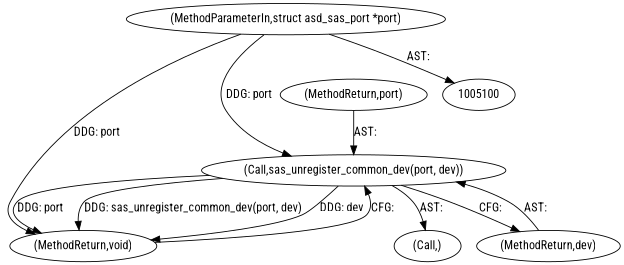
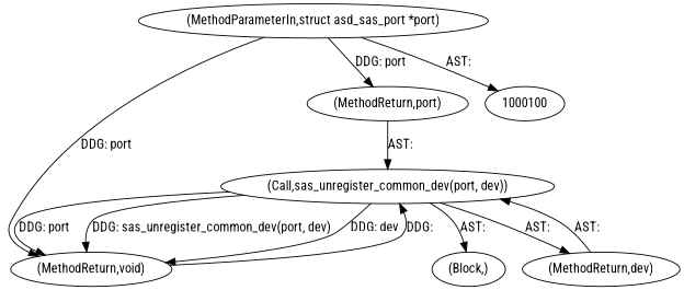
  digraph {
    fontname="Roboto Condensed"
    node [fontname="Roboto Condensed"]
    edge [fontname="Roboto Condensed"]
    n1 [label="(MethodParameterIn,struct asd_sas_port *port)"]
    n2 [label="(Call,sas_unregister_common_dev(port, dev))"]
    n3 [label="(MethodReturn,void)"]
-   1000100 [label=1005100]
-   n5 [label="(Call,)"]
+   1000100
+   n5 [label="(Block,)"]
    n6 [label="(MethodReturn,dev)"]
    n7 [label="(MethodReturn,port)"]
-   n1 -> n2 [label="DDG: port"]
+   n1 -> n7 [label="DDG: port"]
    n1 -> n3 [label="DDG: port"]
    n1 -> 1000100 [label="AST: "]
    n2 -> n3 [label="DDG: port"]
    n2 -> n3 [label="DDG: sas_unregister_common_dev(port, dev)"]
    n2 -> n3 [label="DDG: dev"]
    n2 -> n5 [label="AST: "]
-   n2 -> n6 [label="CFG: "]
-   n3 -> n2 [label="CFG: "]
+   n2 -> n6 [label="AST: "]
+   n3 -> n2 [label="DDG: "]
    n6 -> n2 [label="AST: "]
    n7 -> n2 [label="AST: "]
  }
